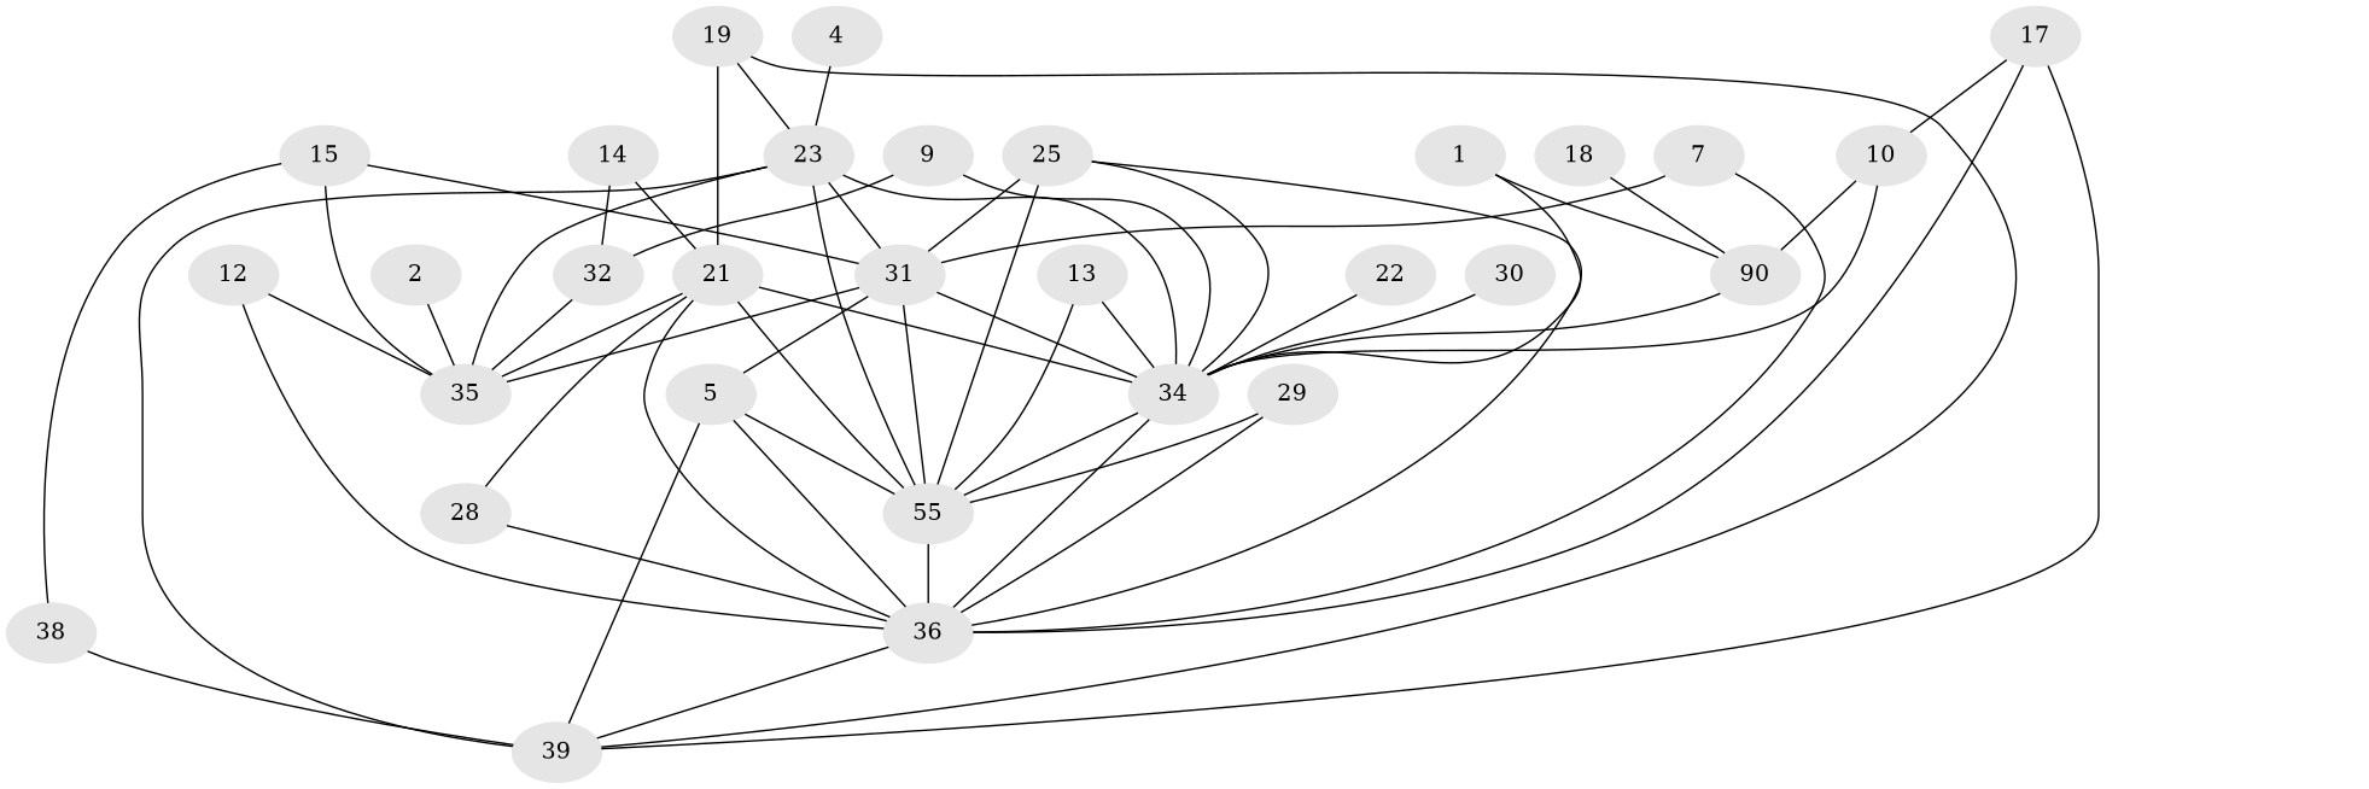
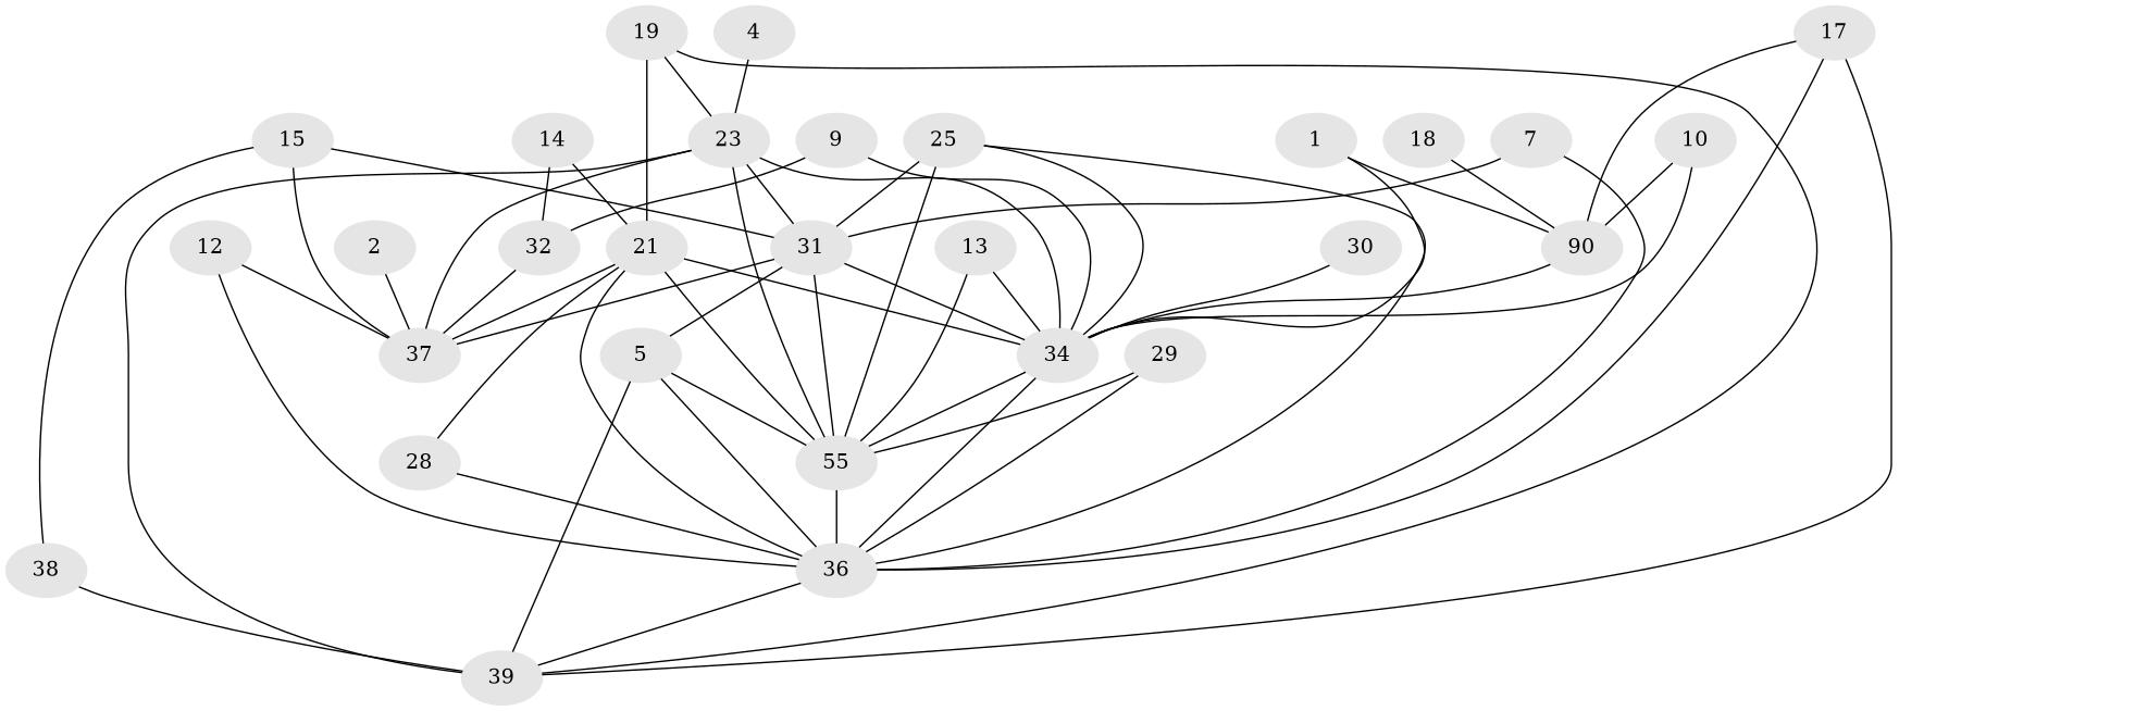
  graph {
    node [color=gray90 style=filled]
    edge [weight=1.0]
    n1 [label=90]
    1
    34
    n4 [label=55]
    36
    2
-   37 [label=35]
+   37
    4
    23
    39
    31
    5
    7
    9
    32
    10
    12
    13
    14
    21
    28
    15
    38
    17
    18
    19
-   22
    25
    29
    30
    n1 -- 34
    1 -- n1
    1 -- 34
    34 -- n4
    34 -- 36 [weight=3.0]
    n4 -- 36 [weight=2.0]
    36 -- 39
    2 -- 37
    4 -- 23
    23 -- 34 [weight=2.0]
    23 -- n4
    23 -- 37
    23 -- 39 [weight=3.0]
    23 -- 31 [weight=2.0]
    31 -- 34
    31 -- n4
    31 -- 37
    31 -- 5 [weight=3.0]
    5 -- n4
    5 -- 36
    5 -- 39 [weight=2.0]
    7 -- 36
    7 -- 31
    9 -- 34
    9 -- 32
    32 -- 37
    10 -- n1
    10 -- 34
    12 -- 36
    12 -- 37
    13 -- 34
    13 -- n4
    14 -- 32
    14 -- 21
    21 -- 34
    21 -- n4 [weight=3.0]
    21 -- 36 [weight=2.0]
    21 -- 37
    21 -- 28
    28 -- 36 [weight=2.0]
    15 -- 37
    15 -- 31
    15 -- 38
    38 -- 39 [weight=2.0]
-   17 -- 10
+   17 -- n1
    17 -- 36
    17 -- 39 [weight=2.0]
    18 -- n1
    19 -- 23
    19 -- 39
    19 -- 21 [weight=2.0]
-   22 -- 34
    25 -- 34
    25 -- n4 [weight=2.0]
    25 -- 36
    25 -- 31
    29 -- n4
    29 -- 36
    30 -- 34 [weight=2.0]
  }
